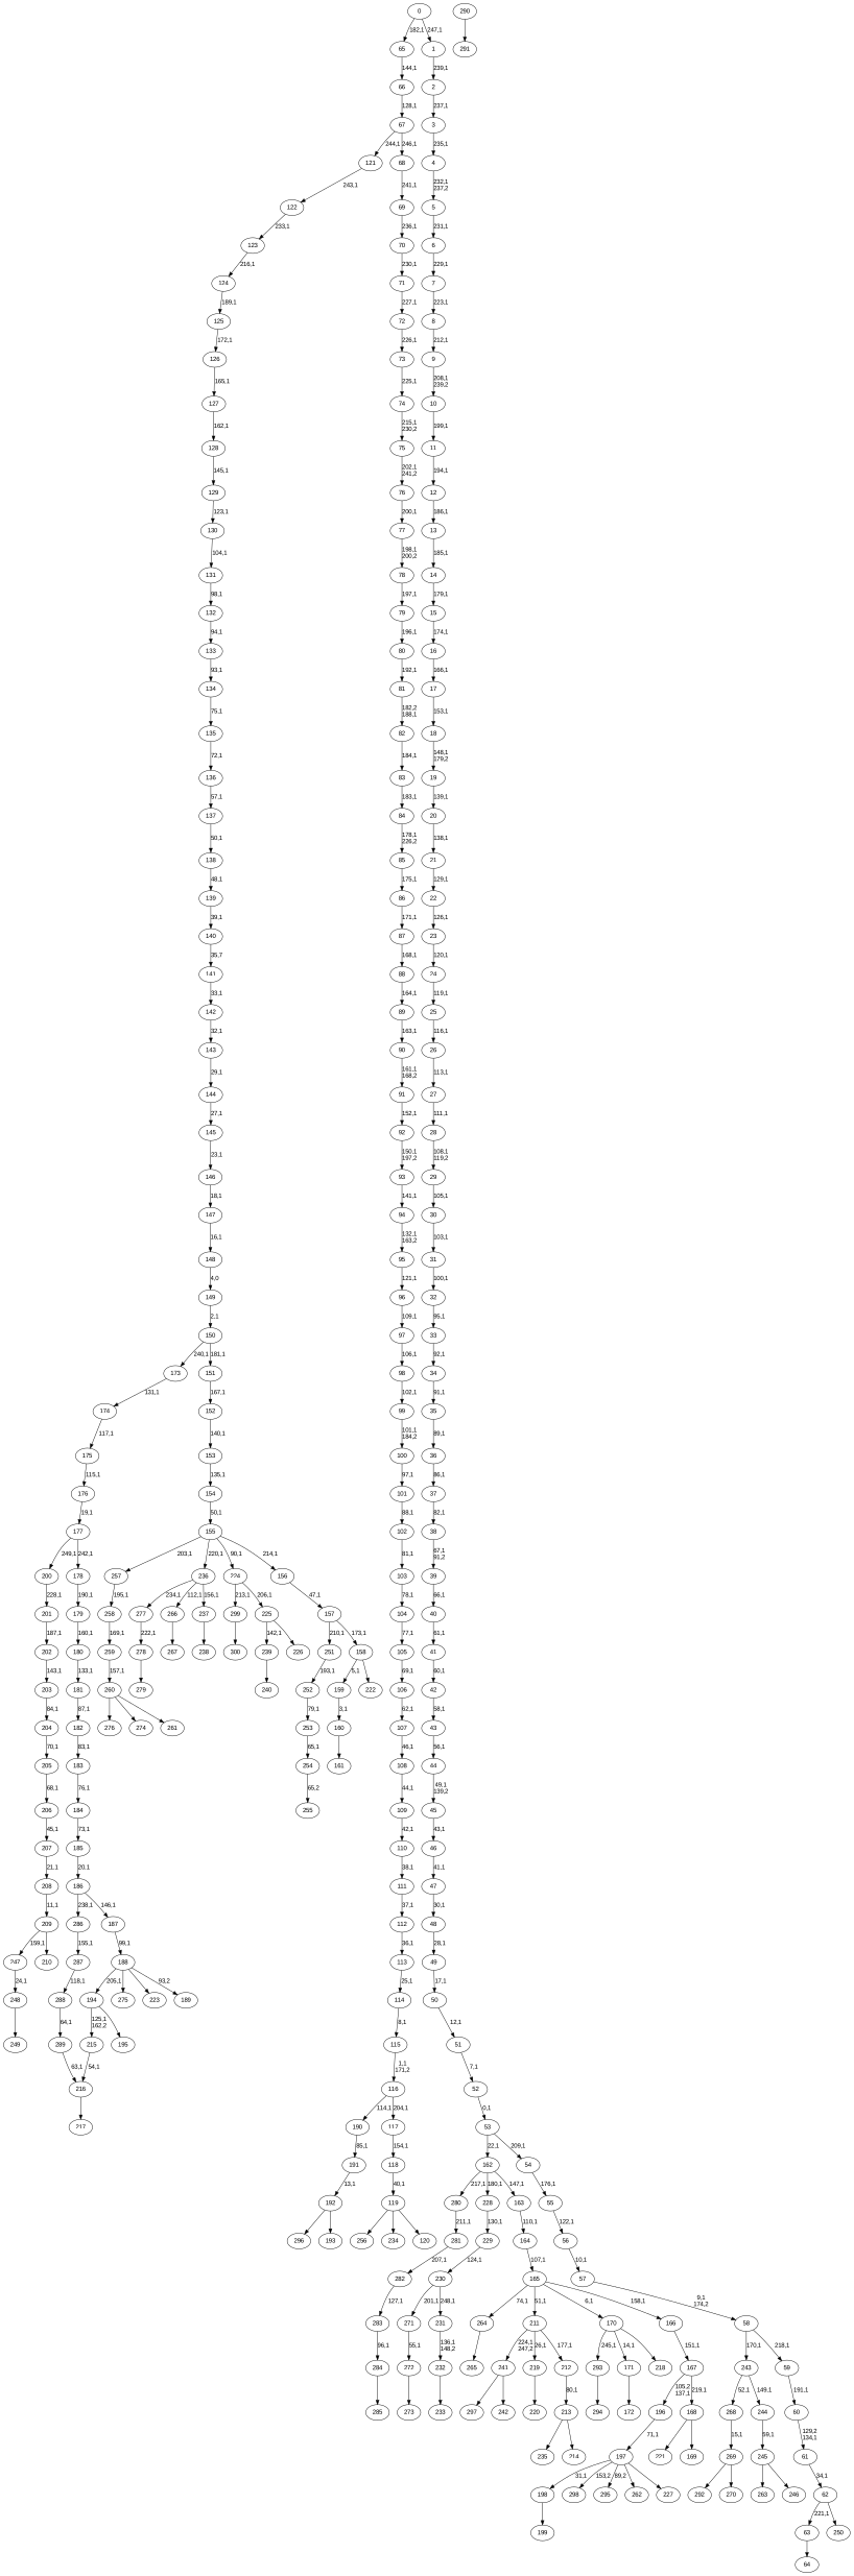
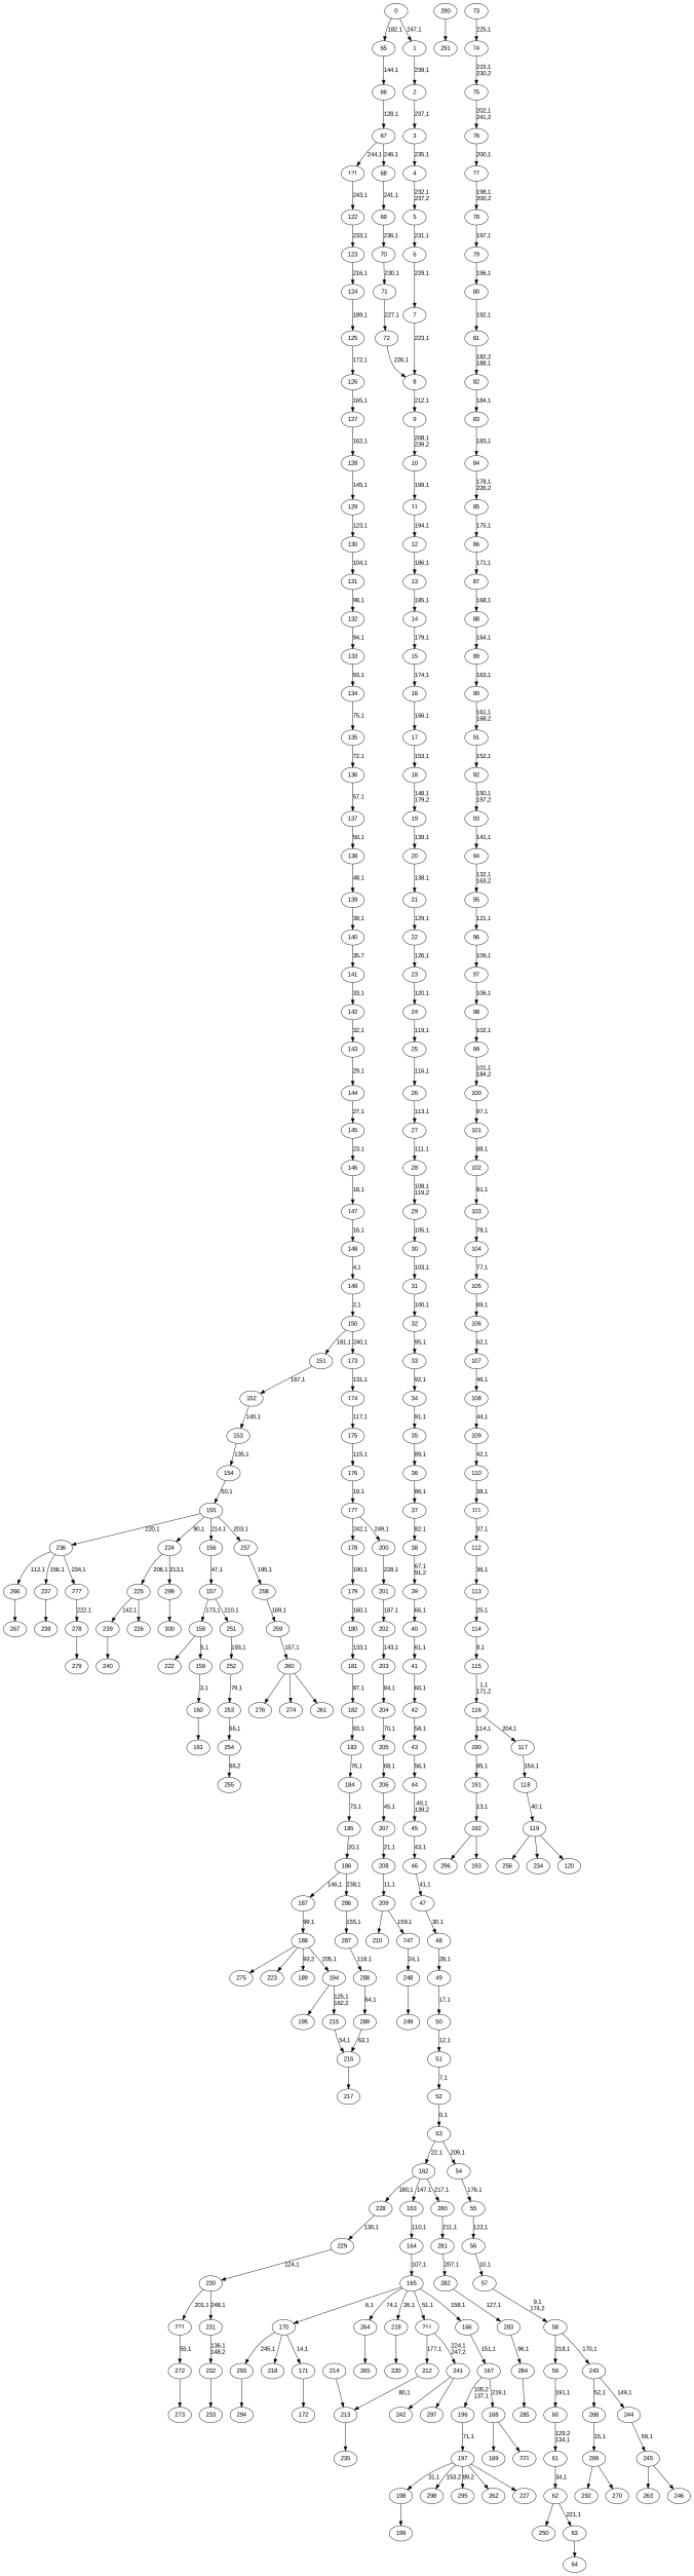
  digraph {
    fontname="Liberation Sans"
    node [fontname="Liberation Sans"]
    edge [fontname="Liberation Sans"]
    299
    300
    293
    294
    290
    291
    289
    216
    288
    287
    286
    284
    285
    283
    282
    281
    280
    278
    279
    277
    272
    273
    271
    269
    292
    270
    268
    266
    267
    264
    265
    260
    276
    274
    261
    259
    258
    257
    254
    255
    253
    252
    251
    248
    249
    247
    245
    263
    246
    244
    243
    241
    297
    242
    239
    240
    237
    238
    236
    232
    233
    231
    230
    229
    228
    225
    226
    224
    219
    220
    217
    215
    213
    235
    214
    212
    211
    209
    210
    208
    207
    206
    205
    204
    203
    202
    201
    200
    198
    199
    197
    298
    295
    262
    227
    196
    194
    195
    192
    296
    193
    191
    190
    188
    275
    223
    189
    187
    186
    185
    184
    183
    182
    181
    180
    179
    178
    177
    176
    175
    174
    173
    171
    172
    170
    218
    168
    221
    169
    167
    166
    165
    164
    163
    162
    160
    161
    159
    158
    222
    157
    156
    155
    154
    153
    152
    151
    150
    149
    148
    147
    146
    145
    144
    143
    142
    141
    140
    139
    138
    137
    136
    135
    134
    133
    132
    131
    130
    129
    128
    127
    126
    125
    124
    123
    122
    121
    119
    256
    234
    120
    118
    117
    116
    115
    114
    113
    112
    111
    110
    109
    108
    107
    106
    105
    104
    103
    102
    101
    100
    99
    98
    97
    96
    95
    94
    93
    92
    91
    90
    89
    88
    87
    86
    85
    84
    83
    82
    81
    80
    79
    78
    77
    76
    75
    74
    73
    72
    71
    70
    69
    68
    67
    66
    65
    63
    64
    62
    250
    61
    60
    59
    58
    57
    56
    55
    54
    53
    52
    51
    50
    49
    48
    47
    46
    45
    44
    43
    42
    41
    40
    39
    38
    37
    36
    35
    34
    33
    32
    31
    30
    29
    28
    27
    26
    25
    24
    23
    22
    21
    20
    19
    18
    17
    16
    15
    14
    13
    12
    11
    10
    9
    8
    7
    6
    5
    4
    3
    2
    1
    0
    299 -> 300
    293 -> 294
    290 -> 291
    289 -> 216 [label="63,1"]
    216 -> 217
    288 -> 289 [label="64,1"]
    287 -> 288 [label="118,1"]
    286 -> 287 [label="155,1"]
    284 -> 285
    283 -> 284 [label="96,1"]
    282 -> 283 [label="127,1"]
    281 -> 282 [label="207,1"]
    280 -> 281 [label="211,1"]
    278 -> 279
    277 -> 278 [label="222,1"]
    272 -> 273
    271 -> 272 [label="55,1"]
    269 -> 292
    269 -> 270
    268 -> 269 [label="15,1"]
    266 -> 267
    264 -> 265
    260 -> 276
    260 -> 274
    260 -> 261
    259 -> 260 [label="157,1"]
    258 -> 259 [label="169,1"]
    257 -> 258 [label="195,1"]
    254 -> 255 [label="65,2"]
    253 -> 254 [label="65,1"]
    252 -> 253 [label="79,1"]
    251 -> 252 [label="193,1"]
    248 -> 249
    247 -> 248 [label="24,1"]
    245 -> 263
    245 -> 246
    244 -> 245 [label="59,1"]
    243 -> 268 [label="52,1"]
    243 -> 244 [label="149,1"]
    241 -> 297
    241 -> 242
    239 -> 240
    237 -> 238
    236 -> 277 [label="234,1"]
    236 -> 266 [label="112,1"]
    236 -> 237 [label="156,1"]
    232 -> 233
    231 -> 232 [label="136,1\n148,2"]
    230 -> 271 [label="201,1"]
    230 -> 231 [label="248,1"]
    229 -> 230 [label="124,1"]
    228 -> 229 [label="130,1"]
    225 -> 239 [label="142,1"]
    225 -> 226
    224 -> 299 [label="213,1"]
    224 -> 225 [label="206,1"]
    219 -> 220
    215 -> 216 [label="54,1"]
    213 -> 235
-   213 -> 214
+   214 -> 213
    212 -> 213 [label="80,1"]
    211 -> 241 [label="224,1\n247,2"]
-   211 -> 219 [label="26,1"]
+   165 -> 219 [label="26,1"]
    211 -> 212 [label="177,1"]
    209 -> 247 [label="159,1"]
    209 -> 210
    208 -> 209 [label="11,1"]
    207 -> 208 [label="21,1"]
    206 -> 207 [label="45,1"]
    205 -> 206 [label="68,1"]
    204 -> 205 [label="70,1"]
    203 -> 204 [label="84,1"]
    202 -> 203 [label="143,1"]
    201 -> 202 [label="187,1"]
    200 -> 201 [label="228,1"]
    198 -> 199
    197 -> 198 [label="31,1"]
    197 -> 298 [label="153,2"]
    197 -> 295 [label="89,2"]
    197 -> 262
    197 -> 227
    196 -> 197 [label="71,1"]
    194 -> 215 [label="125,1\n162,2"]
    194 -> 195
    192 -> 296
    192 -> 193
    191 -> 192 [label="13,1"]
    190 -> 191 [label="85,1"]
    188 -> 194 [label="205,1"]
    188 -> 275
    188 -> 223
    188 -> 189 [label="93,2"]
    187 -> 188 [label="99,1"]
    186 -> 286 [label="238,1"]
    186 -> 187 [label="146,1"]
    185 -> 186 [label="20,1"]
    184 -> 185 [label="73,1"]
    183 -> 184 [label="76,1"]
    182 -> 183 [label="83,1"]
    181 -> 182 [label="87,1"]
    180 -> 181 [label="133,1"]
    179 -> 180 [label="160,1"]
    178 -> 179 [label="190,1"]
    177 -> 200 [label="249,1"]
    177 -> 178 [label="242,1"]
    176 -> 177 [label="19,1"]
    175 -> 176 [label="115,1"]
    174 -> 175 [label="117,1"]
    173 -> 174 [label="131,1"]
    171 -> 172
    170 -> 293 [label="245,1"]
    170 -> 171 [label="14,1"]
    170 -> 218
    168 -> 221
    168 -> 169
    167 -> 196 [label="105,2\n137,1"]
    167 -> 168 [label="219,1"]
    166 -> 167 [label="151,1"]
    165 -> 264 [label="74,1"]
    165 -> 211 [label="51,1"]
    165 -> 170 [label="6,1"]
    165 -> 166 [label="158,1"]
    164 -> 165 [label="107,1"]
    163 -> 164 [label="110,1"]
    162 -> 280 [label="217,1"]
    162 -> 228 [label="180,1"]
    162 -> 163 [label="147,1"]
    160 -> 161
    159 -> 160 [label="3,1"]
    158 -> 159 [label="5,1"]
    158 -> 222
    157 -> 251 [label="210,1"]
    157 -> 158 [label="173,1"]
    156 -> 157 [label="47,1"]
    155 -> 257 [label="203,1"]
    155 -> 236 [label="220,1"]
    155 -> 224 [label="90,1"]
    155 -> 156 [label="214,1"]
    154 -> 155 [label="50,1"]
    153 -> 154 [label="135,1"]
    152 -> 153 [label="140,1"]
    151 -> 152 [label="167,1"]
    150 -> 173 [label="240,1"]
    150 -> 151 [label="181,1"]
    149 -> 150 [label="2,1"]
-   148 -> 149 [label="4,0"]
+   148 -> 149 [label="4,1"]
    147 -> 148 [label="16,1"]
    146 -> 147 [label="18,1"]
    145 -> 146 [label="23,1"]
    144 -> 145 [label="27,1"]
    143 -> 144 [label="29,1"]
    142 -> 143 [label="32,1"]
    141 -> 142 [label="33,1"]
    140 -> 141 [label="35,7"]
    139 -> 140 [label="39,1"]
    138 -> 139 [label="48,1"]
    137 -> 138 [label="50,1"]
    136 -> 137 [label="57,1"]
    135 -> 136 [label="72,1"]
    134 -> 135 [label="75,1"]
    133 -> 134 [label="93,1"]
    132 -> 133 [label="94,1"]
    131 -> 132 [label="98,1"]
    130 -> 131 [label="104,1"]
    129 -> 130 [label="123,1"]
    128 -> 129 [label="145,1"]
    127 -> 128 [label="162,1"]
    126 -> 127 [label="165,1"]
    125 -> 126 [label="172,1"]
    124 -> 125 [label="189,1"]
    123 -> 124 [label="216,1"]
    122 -> 123 [label="233,1"]
    121 -> 122 [label="243,1"]
    119 -> 256
    119 -> 234
    119 -> 120
    118 -> 119 [label="40,1"]
    117 -> 118 [label="154,1"]
    116 -> 190 [label="114,1"]
    116 -> 117 [label="204,1"]
    115 -> 116 [label="1,1\n171,2"]
    114 -> 115 [label="8,1"]
    113 -> 114 [label="25,1"]
    112 -> 113 [label="36,1"]
    111 -> 112 [label="37,1"]
    110 -> 111 [label="38,1"]
    109 -> 110 [label="42,1"]
    108 -> 109 [label="44,1"]
    107 -> 108 [label="46,1"]
    106 -> 107 [label="62,1"]
    105 -> 106 [label="69,1"]
    104 -> 105 [label="77,1"]
    103 -> 104 [label="78,1"]
    102 -> 103 [label="81,1"]
    101 -> 102 [label="88,1"]
    100 -> 101 [label="97,1"]
    99 -> 100 [label="101,1\n184,2"]
    98 -> 99 [label="102,1"]
    97 -> 98 [label="106,1"]
    96 -> 97 [label="109,1"]
    95 -> 96 [label="121,1"]
    94 -> 95 [label="132,1\n163,2"]
    93 -> 94 [label="141,1"]
    92 -> 93 [label="150,1\n197,2"]
    91 -> 92 [label="152,1"]
    90 -> 91 [label="161,1\n168,2"]
    89 -> 90 [label="163,1"]
    88 -> 89 [label="164,1"]
    87 -> 88 [label="168,1"]
    86 -> 87 [label="171,1"]
    85 -> 86 [label="175,1"]
    84 -> 85 [label="178,1\n226,2"]
    83 -> 84 [label="183,1"]
    82 -> 83 [label="184,1"]
    81 -> 82 [label="182,2\n188,1"]
    80 -> 81 [label="192,1"]
    79 -> 80 [label="196,1"]
    78 -> 79 [label="197,1"]
    77 -> 78 [label="198,1\n200,2"]
    76 -> 77 [label="200,1"]
    75 -> 76 [label="202,1\n241,2"]
    74 -> 75 [label="215,1\n230,2"]
    73 -> 74 [label="225,1"]
-   72 -> 73 [label="226,1"]
+   72 -> 8 [label="226,1"]
    71 -> 72 [label="227,1"]
    70 -> 71 [label="230,1"]
    69 -> 70 [label="236,1"]
    68 -> 69 [label="241,1"]
    67 -> 121 [label="244,1"]
    67 -> 68 [label="246,1"]
    66 -> 67 [label="128,1"]
    65 -> 66 [label="144,1"]
    63 -> 64
    62 -> 63 [label="221,1"]
    62 -> 250
    61 -> 62 [label="34,1"]
    60 -> 61 [label="129,2\n134,1"]
    59 -> 60 [label="191,1"]
    58 -> 243 [label="170,1"]
    58 -> 59 [label="218,1"]
    57 -> 58 [label="9,1\n174,2"]
    56 -> 57 [label="10,1"]
    55 -> 56 [label="122,1"]
    54 -> 55 [label="176,1"]
    53 -> 162 [label="22,1"]
    53 -> 54 [label="209,1"]
    52 -> 53 [label="0,1"]
    51 -> 52 [label="7,1"]
    50 -> 51 [label="12,1"]
    49 -> 50 [label="17,1"]
    48 -> 49 [label="28,1"]
    47 -> 48 [label="30,1"]
    46 -> 47 [label="41,1"]
    45 -> 46 [label="43,1"]
    44 -> 45 [label="49,1\n139,2"]
    43 -> 44 [label="56,1"]
    42 -> 43 [label="58,1"]
    41 -> 42 [label="60,1"]
    40 -> 41 [label="61,1"]
    39 -> 40 [label="66,1"]
    38 -> 39 [label="67,1\n91,2"]
    37 -> 38 [label="82,1"]
    36 -> 37 [label="86,1"]
    35 -> 36 [label="89,1"]
    34 -> 35 [label="91,1"]
    33 -> 34 [label="92,1"]
    32 -> 33 [label="95,1"]
    31 -> 32 [label="100,1"]
    30 -> 31 [label="103,1"]
    29 -> 30 [label="105,1"]
    28 -> 29 [label="108,1\n119,2"]
    27 -> 28 [label="111,1"]
    26 -> 27 [label="113,1"]
    25 -> 26 [label="116,1"]
    24 -> 25 [label="119,1"]
    23 -> 24 [label="120,1"]
    22 -> 23 [label="126,1"]
    21 -> 22 [label="129,1"]
    20 -> 21 [label="138,1"]
    19 -> 20 [label="139,1"]
    18 -> 19 [label="148,1\n179,2"]
    17 -> 18 [label="153,1"]
    16 -> 17 [label="166,1"]
    15 -> 16 [label="174,1"]
    14 -> 15 [label="179,1"]
    13 -> 14 [label="185,1"]
    12 -> 13 [label="186,1"]
    11 -> 12 [label="194,1"]
    10 -> 11 [label="199,1"]
    9 -> 10 [label="208,1\n239,2"]
    8 -> 9 [label="212,1"]
    7 -> 8 [label="223,1"]
    6 -> 7 [label="229,1"]
    5 -> 6 [label="231,1"]
    4 -> 5 [label="232,1\n237,2"]
    3 -> 4 [label="235,1"]
    2 -> 3 [label="237,1"]
    1 -> 2 [label="239,1"]
    0 -> 65 [label="182,1"]
    0 -> 1 [label="247,1"]
  }
